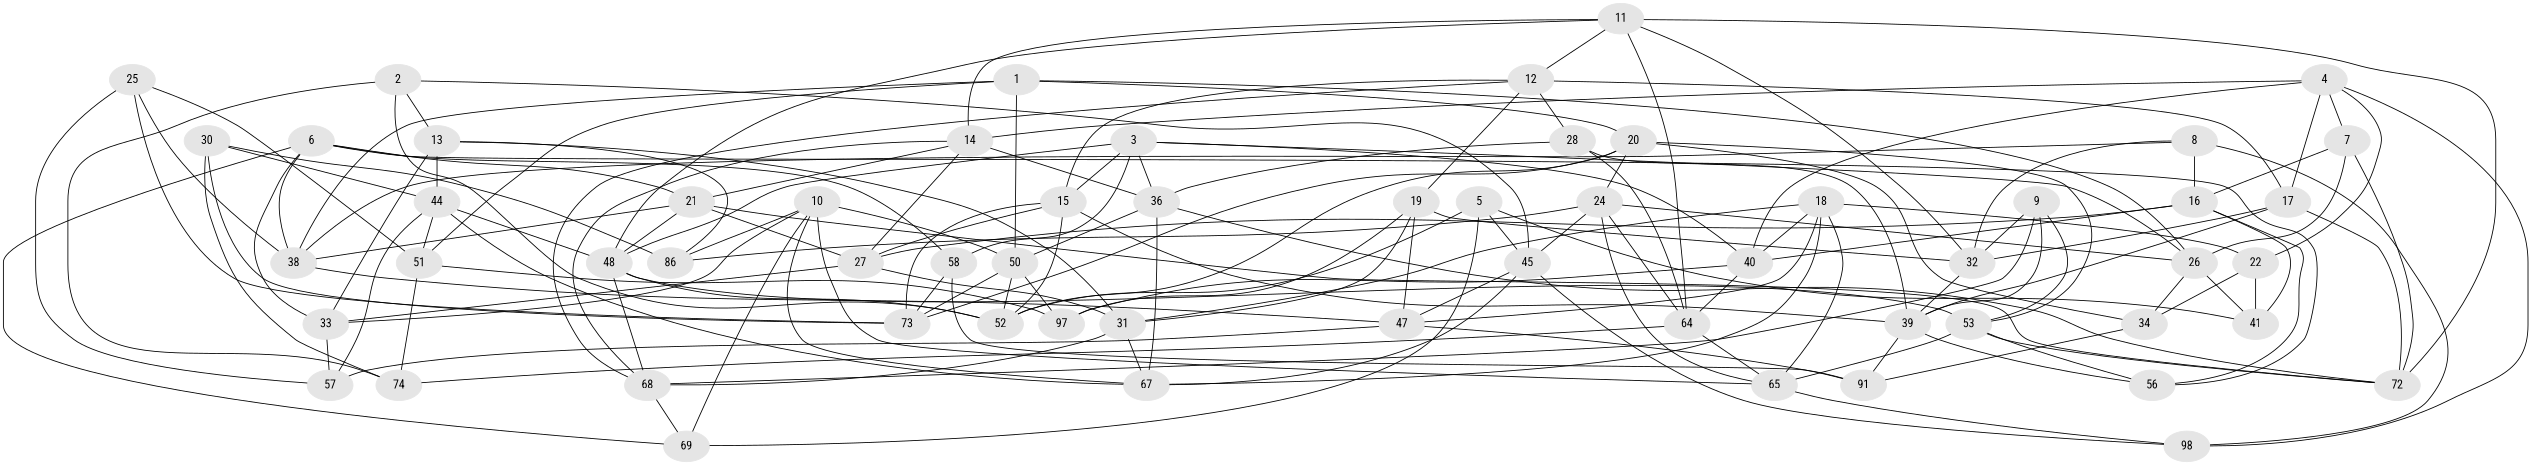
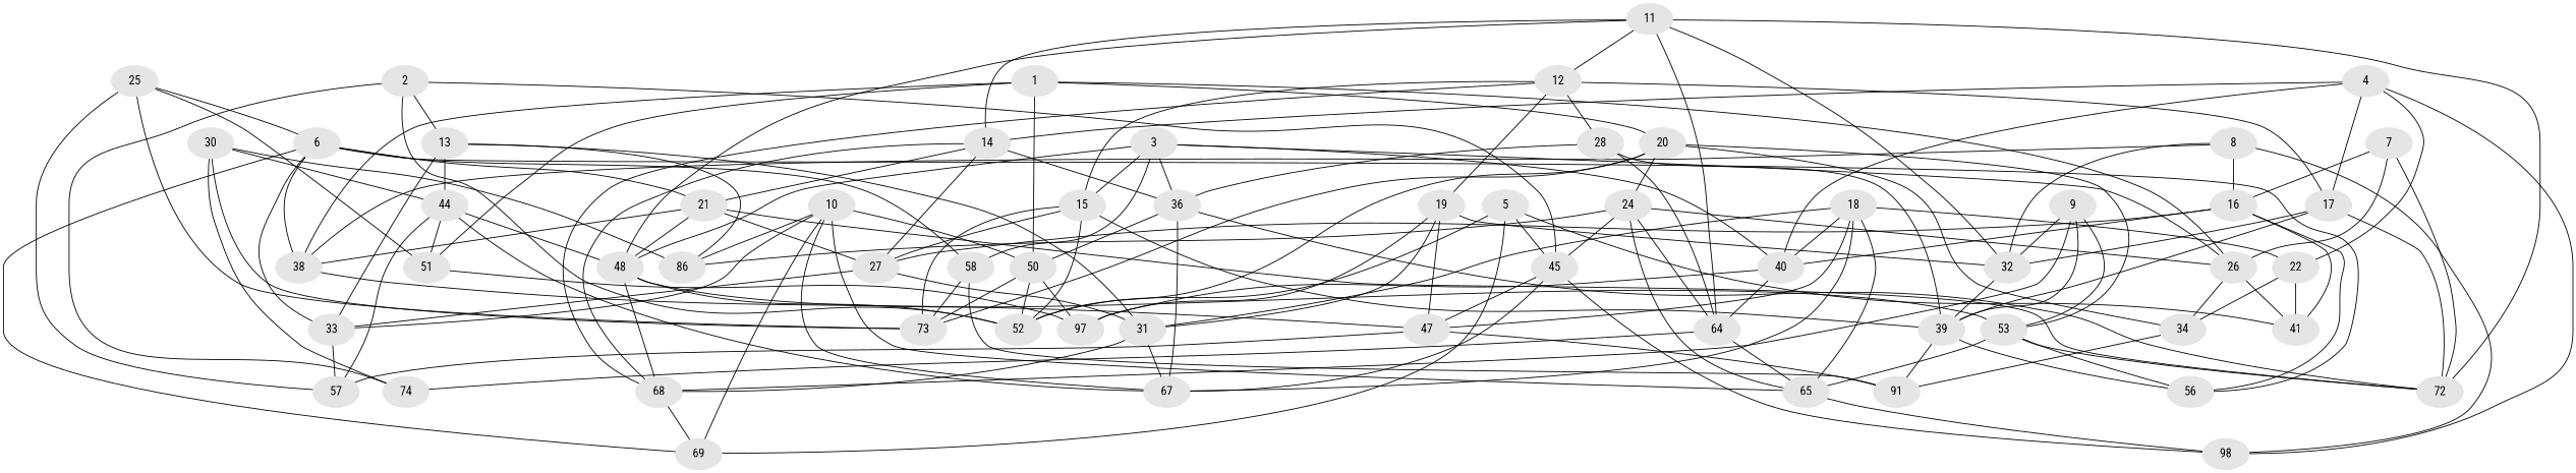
  graph {
    fontname="Roboto Condensed"
    node [color=gray90 fontname="Roboto Condensed" style=filled]
    edge [fontname="Roboto Condensed"]
    1 [super="+87"]
    20 [super="+61"]
    26 [super="+35"]
    38 [super="+100"]
    50 [super="+79"]
    51 [super="+66"]
    52 [super="+88"]
    53 [super="+64"]
    73 [super="+93"]
    24 [super="+42"]
    34
    41
    47 [super="+60"]
    n14 [label=97]
    74
    13 [super="+29"]
    33 [super="+37"]
    86
    31 [super="+84"]
    44 [super="+97"]
    2
    45 [super="+46"]
    98
    67 [super="+71"]
    3 [super="+43"]
    15 [super="+80"]
    36 [super="+78"]
    40 [super="+59"]
    48 [super="+54"]
    58
    27 [super="+96"]
    39 [super="+94"]
    72 [super="+85"]
    n34 [label=64 super="+99"]
    68 [super="+70"]
    91
    4 [super="+81"]
    7
    14 [super="+76"]
    17 [super="+49"]
    22
    16 [super="+89"]
    21 [super="+23"]
    32 [super="+92"]
    5
    69
    6 [super="+83"]
    56
    57
    8
    9
    65 [super="+90"]
    10 [super="+62"]
    11 [super="+77"]
    12 [super="+82"]
    19 [super="+55"]
    28
    18 [super="+75"]
    25
    30
    1 -- 20
    1 -- 26
    1 -- 38
    1 -- 50
    1 -- 51 [weight=2]
    20 -- 52
    20 -- 53
    20 -- 73
    20 -- 24
    20 -- 34
    26 -- 34
    26 -- 41
    38 -- 47
    50 -- 52
    50 -- 73
    50 -- n14
    51 -- n14
-   51 -- 74
    53 -- 72
    53 -- 56
    53 -- 65
    24 -- 26
    24 -- 86
    24 -- 45
    24 -- n34
    24 -- 65
    34 -- 91
    47 -- 91
    47 -- 57
    13 -- 33 [weight=2]
    13 -- 86
    13 -- 31
    13 -- 44
    33 -- 57
    31 -- 67
    31 -- 68
    44 -- 51
    44 -- 67
    44 -- 48
    44 -- 57
    2 -- 52
    2 -- 74
    2 -- 13
    2 -- 45
    45 -- 47
    45 -- 98
    45 -- 67
    3 -- 26
    3 -- 15
    3 -- 36
    3 -- 40
    3 -- 48
    3 -- 58
    15 -- 52
    15 -- 73
    15 -- 27
    15 -- 39
    36 -- 50
    36 -- 67
    36 -- 72
    40 -- n14
    40 -- n34
    48 -- 52
    48 -- 53
    48 -- 68
    58 -- 73
    58 -- 91
    27 -- 33
    27 -- 31
    39 -- 91
    39 -- 56
    n34 -- 74
    n34 -- 65
    68 -- 69
    4 -- 98
    4 -- 40
-   4 -- 7
    4 -- 14
    4 -- 17
    4 -- 22
    7 -- 26
    7 -- 72
    7 -- 16
    14 -- 36
    14 -- 27
    14 -- 68
    14 -- 21
    17 -- 39
    17 -- 72
    17 -- 32
    22 -- 34
    22 -- 41
    16 -- 41
    16 -- 40
    16 -- 27
    16 -- 56
    21 -- 38
    21 -- 48
    21 -- 27
    21 -- 72
    32 -- 39
    5 -- 52
    5 -- 41
    5 -- 45
    5 -- 69
    6 -- 38
    6 -- 33
    6 -- 58
    6 -- 21
    6 -- 69
    6 -- 56
    8 -- 38
    8 -- 98
    8 -- 16
    8 -- 32
    9 -- 53
    9 -- 39
    9 -- 68
    9 -- 32
    65 -- 98
    10 -- 50
    10 -- 33
    10 -- 86
    10 -- 67
    10 -- 69
    10 -- 65
    11 -- 48
    11 -- 72
    11 -- n34
    11 -- 14
    11 -- 32
    11 -- 12
    12 -- 15
    12 -- 68
    12 -- 17
    12 -- 19
    12 -- 28
    19 -- 47
    19 -- n14
    19 -- 31
    19 -- 32
    28 -- 36
    28 -- 39
    28 -- n34
    18 -- 47
    18 -- 31
    18 -- 67
    18 -- 40
    18 -- 22
    18 -- 65
-   25 -- 38
+   25 -- 6
    25 -- 51
    25 -- 73
    25 -- 57
    30 -- 73
    30 -- 74
    30 -- 86
    30 -- 44
  }
